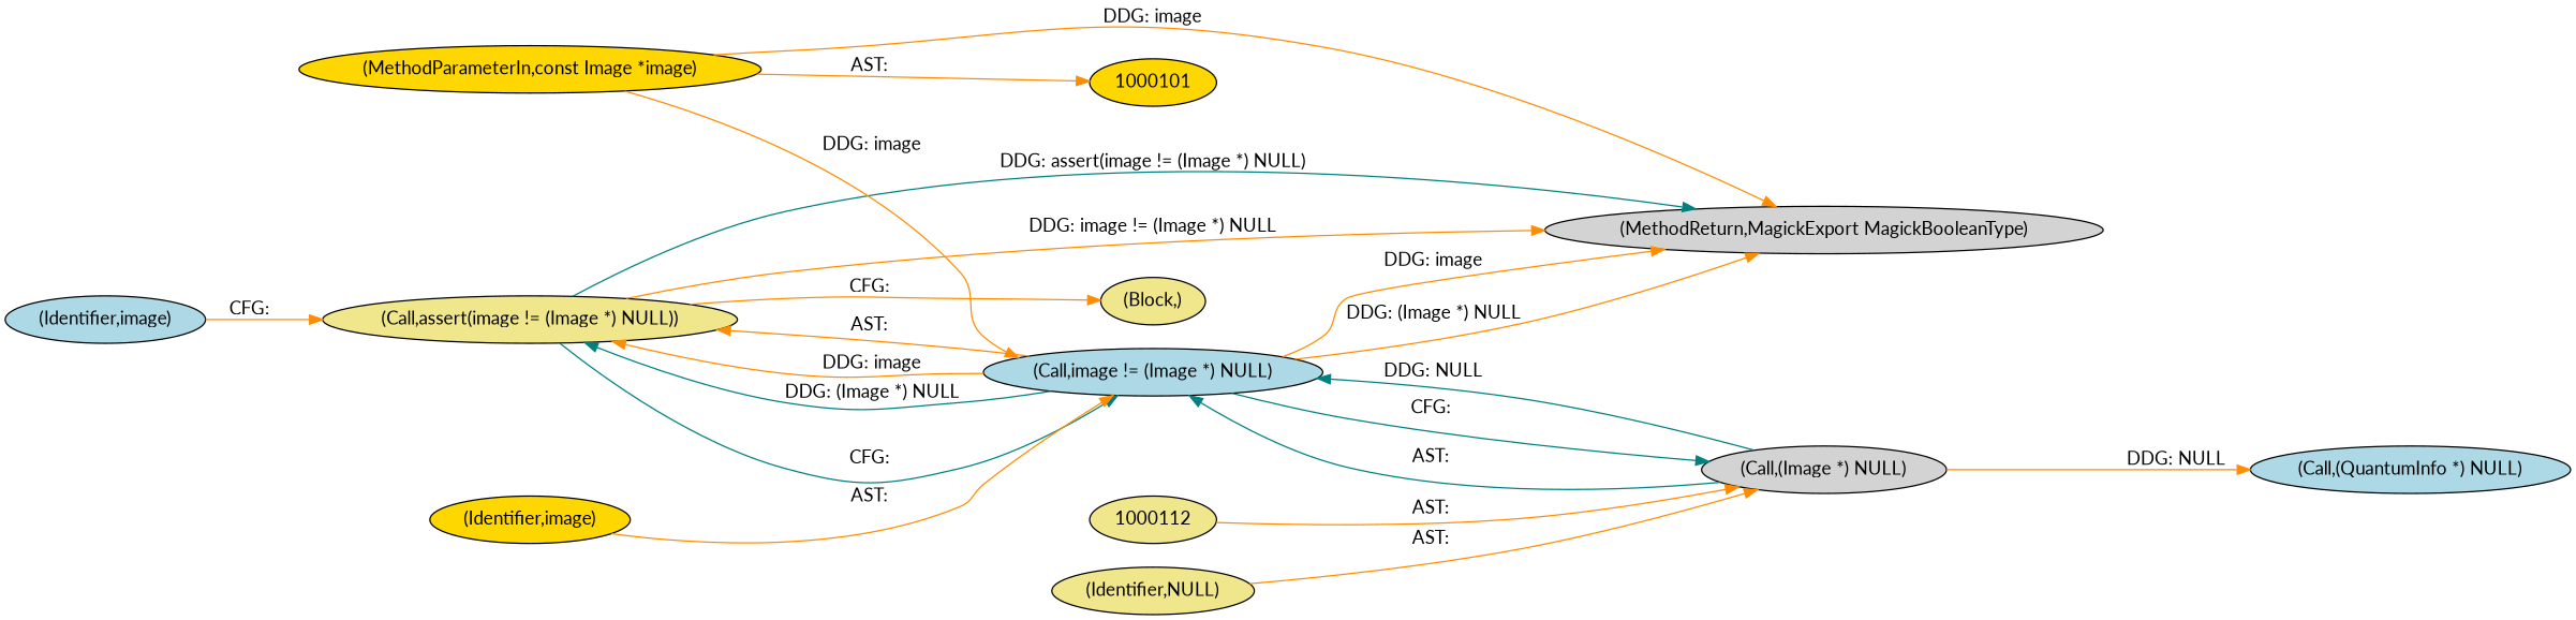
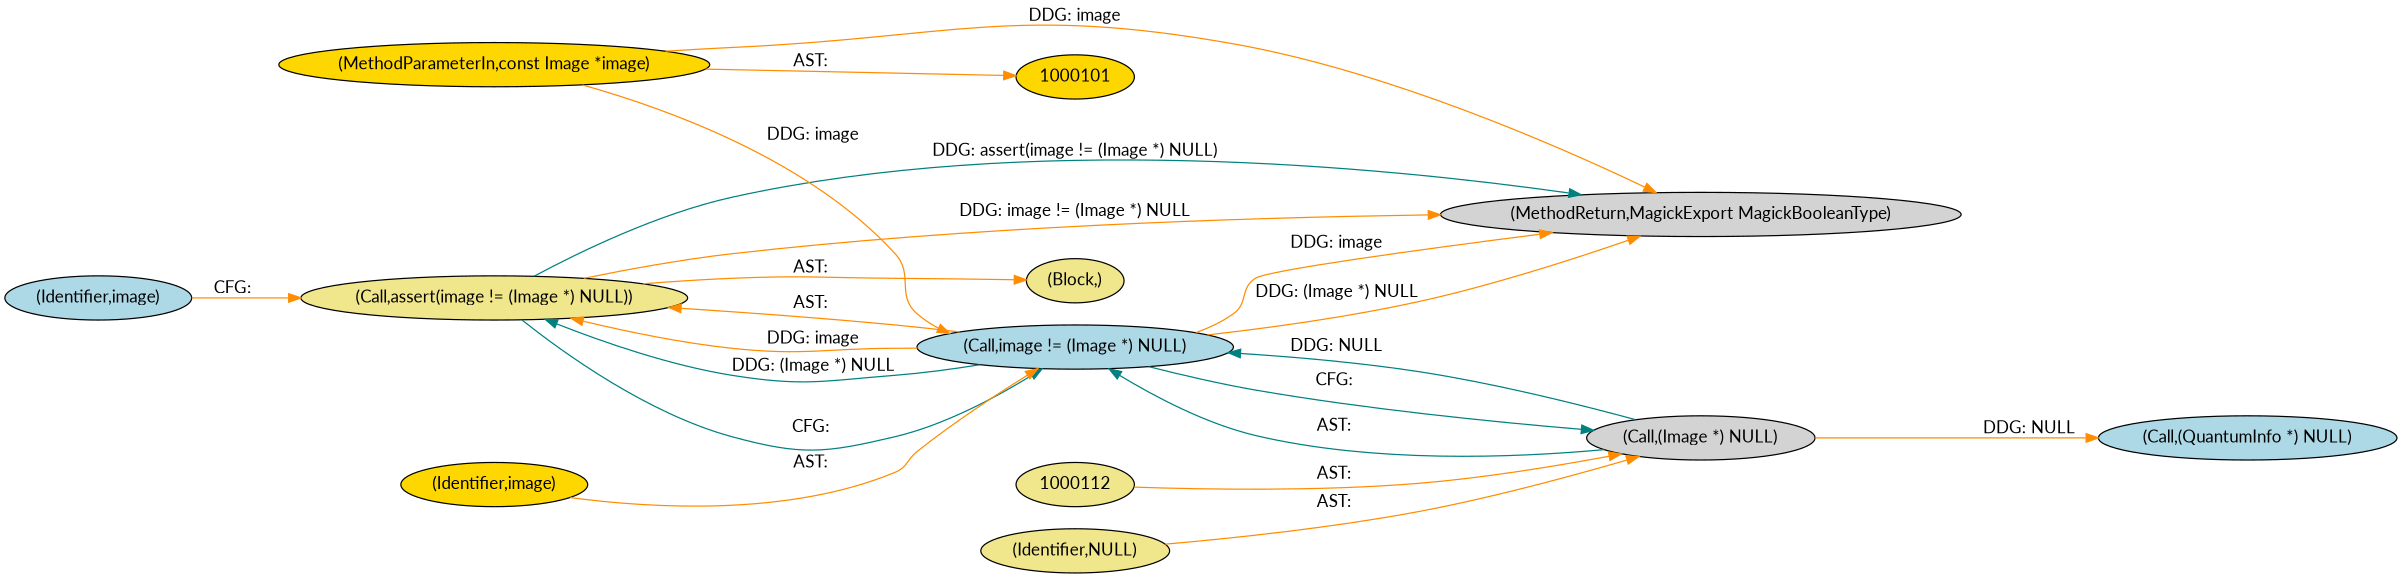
  digraph {
    fontname=Lato
    rankdir=LR
    node [fillcolor=khaki fontname=Lato style=filled]
    edge [color=darkorange fontname=Lato]
    n1 [label="(Call,assert(image != (Image *) NULL))"]
    n2 [fillcolor=lightblue label="(Call,image != (Image *) NULL)"]
    n3 [fillcolor=lightgrey label="(MethodReturn,MagickExport MagickBooleanType)"]
    n4 [label="(Block,)"]
    n5 [fillcolor=lightgrey label="(Call,(Image *) NULL)"]
    n6 [fillcolor=lightblue label="(Call,(QuantumInfo *) NULL)"]
    n7 [fillcolor=gold label="(MethodParameterIn,const Image *image)"]
    1000101 [fillcolor=gold]
    n9 [label="(Identifier,NULL)"]
    n10 [fillcolor=gold label="(Identifier,image)"]
    n11 [fillcolor=lightblue label="(Identifier,image)"]
    1000112
    n1 -> n2 [color=teal label="CFG: "]
    n1 -> n3 [color=teal label="DDG: assert(image != (Image *) NULL)"]
    n1 -> n3 [label="DDG: image != (Image *) NULL"]
-   n1 -> n4 [label="CFG: "]
+   n1 -> n4 [label="AST: "]
    n2 -> n1 [label="AST: "]
    n2 -> n1 [label="DDG: image"]
    n2 -> n1 [color=teal label="DDG: (Image *) NULL"]
    n2 -> n3 [label="DDG: image"]
    n2 -> n3 [label="DDG: (Image *) NULL"]
    n2 -> n5 [color=teal label="CFG: "]
    n5 -> n2 [color=teal label="AST: "]
    n5 -> n2 [color=teal label="DDG: NULL"]
    n5 -> n6 [label="DDG: NULL"]
    n7 -> n2 [label="DDG: image"]
    n7 -> n3 [label="DDG: image"]
    n7 -> 1000101 [label="AST: "]
    n9 -> n5 [label="AST: "]
    n10 -> n2 [label="AST: "]
    n11 -> n1 [label="CFG: "]
    1000112 -> n5 [label="AST: "]
  }
